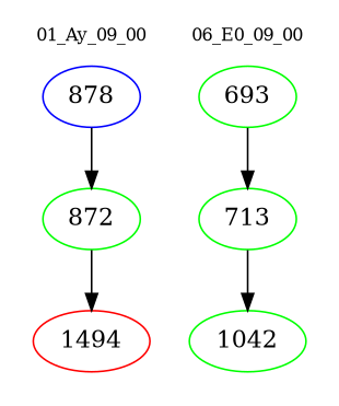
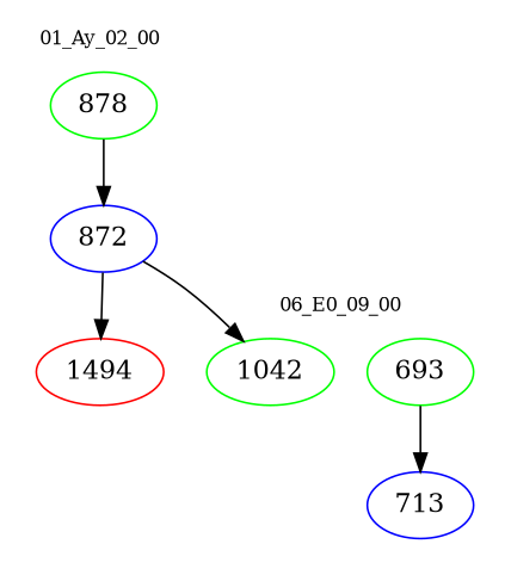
  digraph {
    node [color=green]
    edge [color=black]
-   n1 [color=blue label=878]
-   n2 [label=872]
+   n1 [label=878]
+   n2 [color=blue label=872]
    n3 [color=red label=1494]
    n4 [label=693]
-   n5 [label=713]
+   n5 [color=blue label=713]
    n6 [label=1042]
    subgraph cluster_1 {
      color=white
      fontsize=10
-     label="01_Ay_09_00"
+     label="01_Ay_02_00"
      n1
      n2
      n3
    }
    subgraph cluster_2 {
      color=white
      fontsize=10
      label="06_E0_09_00"
      n4
      n5
      n6
    }
    n1 -> n2
    n2 -> n3
    n4 -> n5
-   n5 -> n6
+   n2 -> n6
  }
